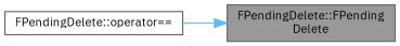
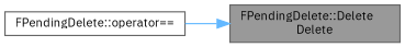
  digraph {
    rankdir=RL
    fontname="IBM Plex Sans"
    node [fontname="IBM Plex Sans" fontsize=10 shape=box style=filled]
-   n1 [color=gray40 fillcolor=grey60 fontcolor=black height=0.2 label="FPendingDelete::FPending\lDelete" width=0.4]
+   n1 [color=gray40 fillcolor=grey60 fontcolor=black height=0.2 label="FPendingDelete::Delete\lDelete" width=0.4]
    n2 [color=grey40 fillcolor=white height=0.2 label="FPendingDelete::operator==" width=0.4]
    n1 -> n2 [color=steelblue1 dir=back fontname="IBM Plex Sans" fontsize=10 labelfontname=Helvetica labelfontsize=10 style=solid]
  }
